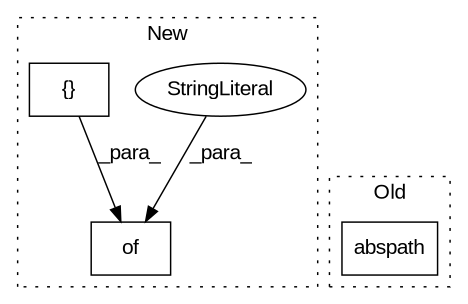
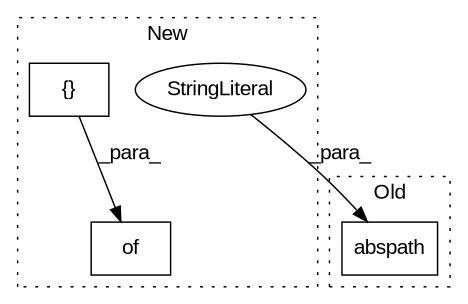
  digraph {
    fontname="Liberation Sans"
    node [a=32 shape=box fontname="Liberation Sans"]
    edge [fontname="Liberation Sans"]
    n1 [l="3,1" label=of s="1903,2126"]
    n2 [a=45 l=22 label=StringLiteral s=1906 shape=ellipse]
    n3 [a=4 l="6,2" label="{}" s="2040,2124"]
    n4 [l="8,1" label=abspath s="953,965"]
    subgraph cluster_1 {
      label=New
      style=dotted
      n1
      n2
      n3
    }
    subgraph cluster_2 {
      label=Old
      style=dotted
      n4
    }
-   n2 -> n1 [label=_para_]
+   n2 -> n4 [label=_para_]
    n3 -> n1 [label=_para_]
  }
